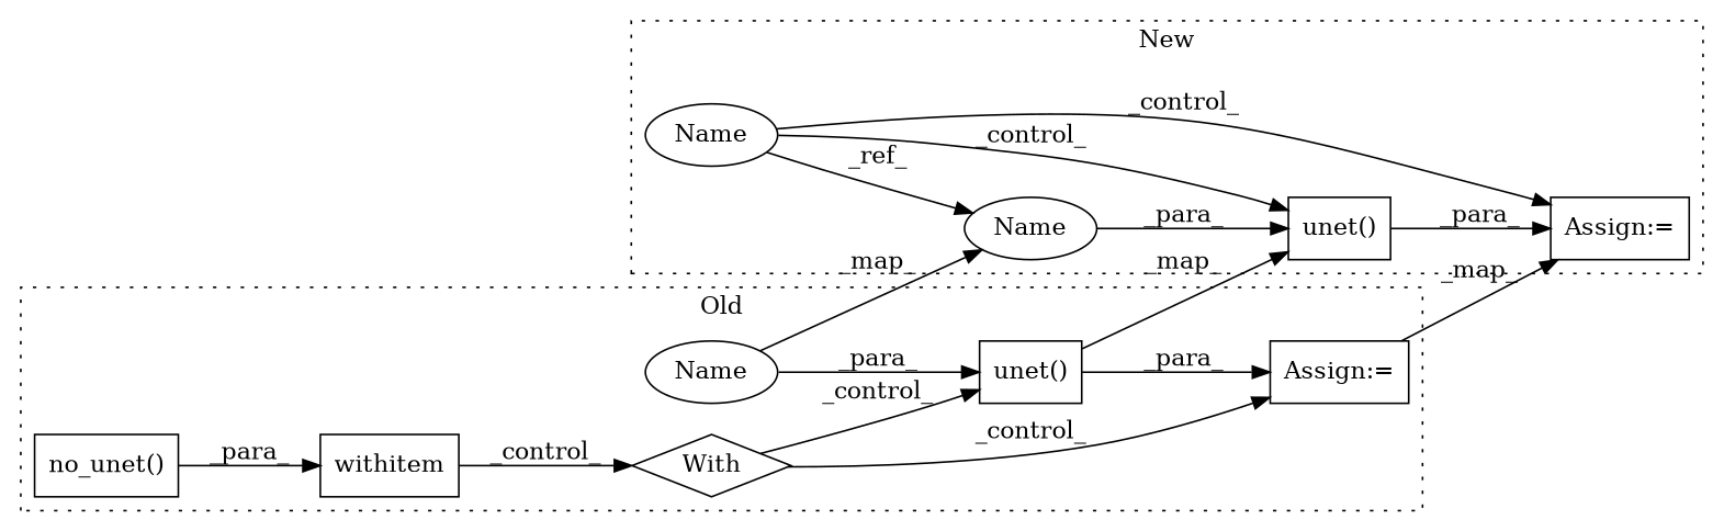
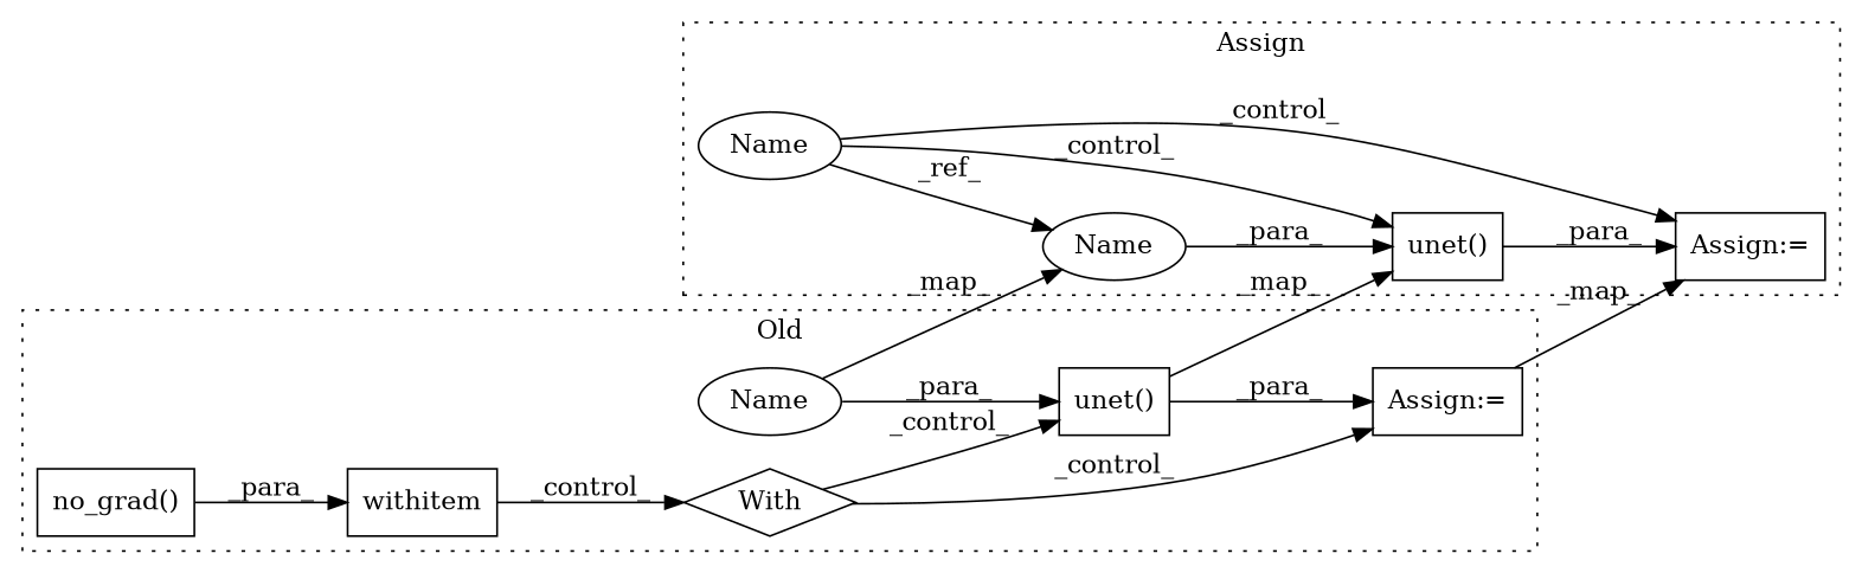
  digraph {
    rankdir=LR
    node [a=75 l=1 s=1566 shape=box]
    n1 [l="10,1" label="unet()" s="1614,1632"]
    n2 [a=39 l="5,28" label=With s="1561,1571" shape=diamond]
    n3 [a=68 l=3 label="Assign:=" s=1611]
    n4 [a=49 l=5 label=withitem]
-   n5 [l=15 label="no_unet()"]
+   n5 [l=15 label="no_grad()"]
    n6 [a=87 label=Name s=1631 shape=ellipse]
    n7 [l="10,1" label="unet()" s="1597,1615"]
    n8 [a=87 label=Name s=1489 shape=ellipse]
    n9 [a=68 l=3 label="Assign:=" s=1594]
    n10 [a=87 label=Name s=1614 shape=ellipse]
    subgraph cluster_1 {
      label=Old
      style=dotted
      n1
      n2
      n3
      n4
      n5
      n6
    }
    subgraph cluster_2 {
-     label=New
+     label=Assign
      style=dotted
      n7
      n8
      n9
      n10
    }
    n1 -> n3 [label=_para_]
    n1 -> n7 [label=_map_]
    n2 -> n1 [label=_control_]
    n2 -> n3 [label=_control_]
    n3 -> n9 [label=_map_]
    n4 -> n2 [label=_control_]
    n5 -> n4 [label=_para_]
    n6 -> n1 [label=_para_]
    n6 -> n10 [label=_map_]
    n7 -> n9 [label=_para_]
    n8 -> n7 [label=_control_]
    n8 -> n9 [label=_control_]
    n8 -> n10 [label=_ref_]
    n10 -> n7 [label=_para_]
  }
